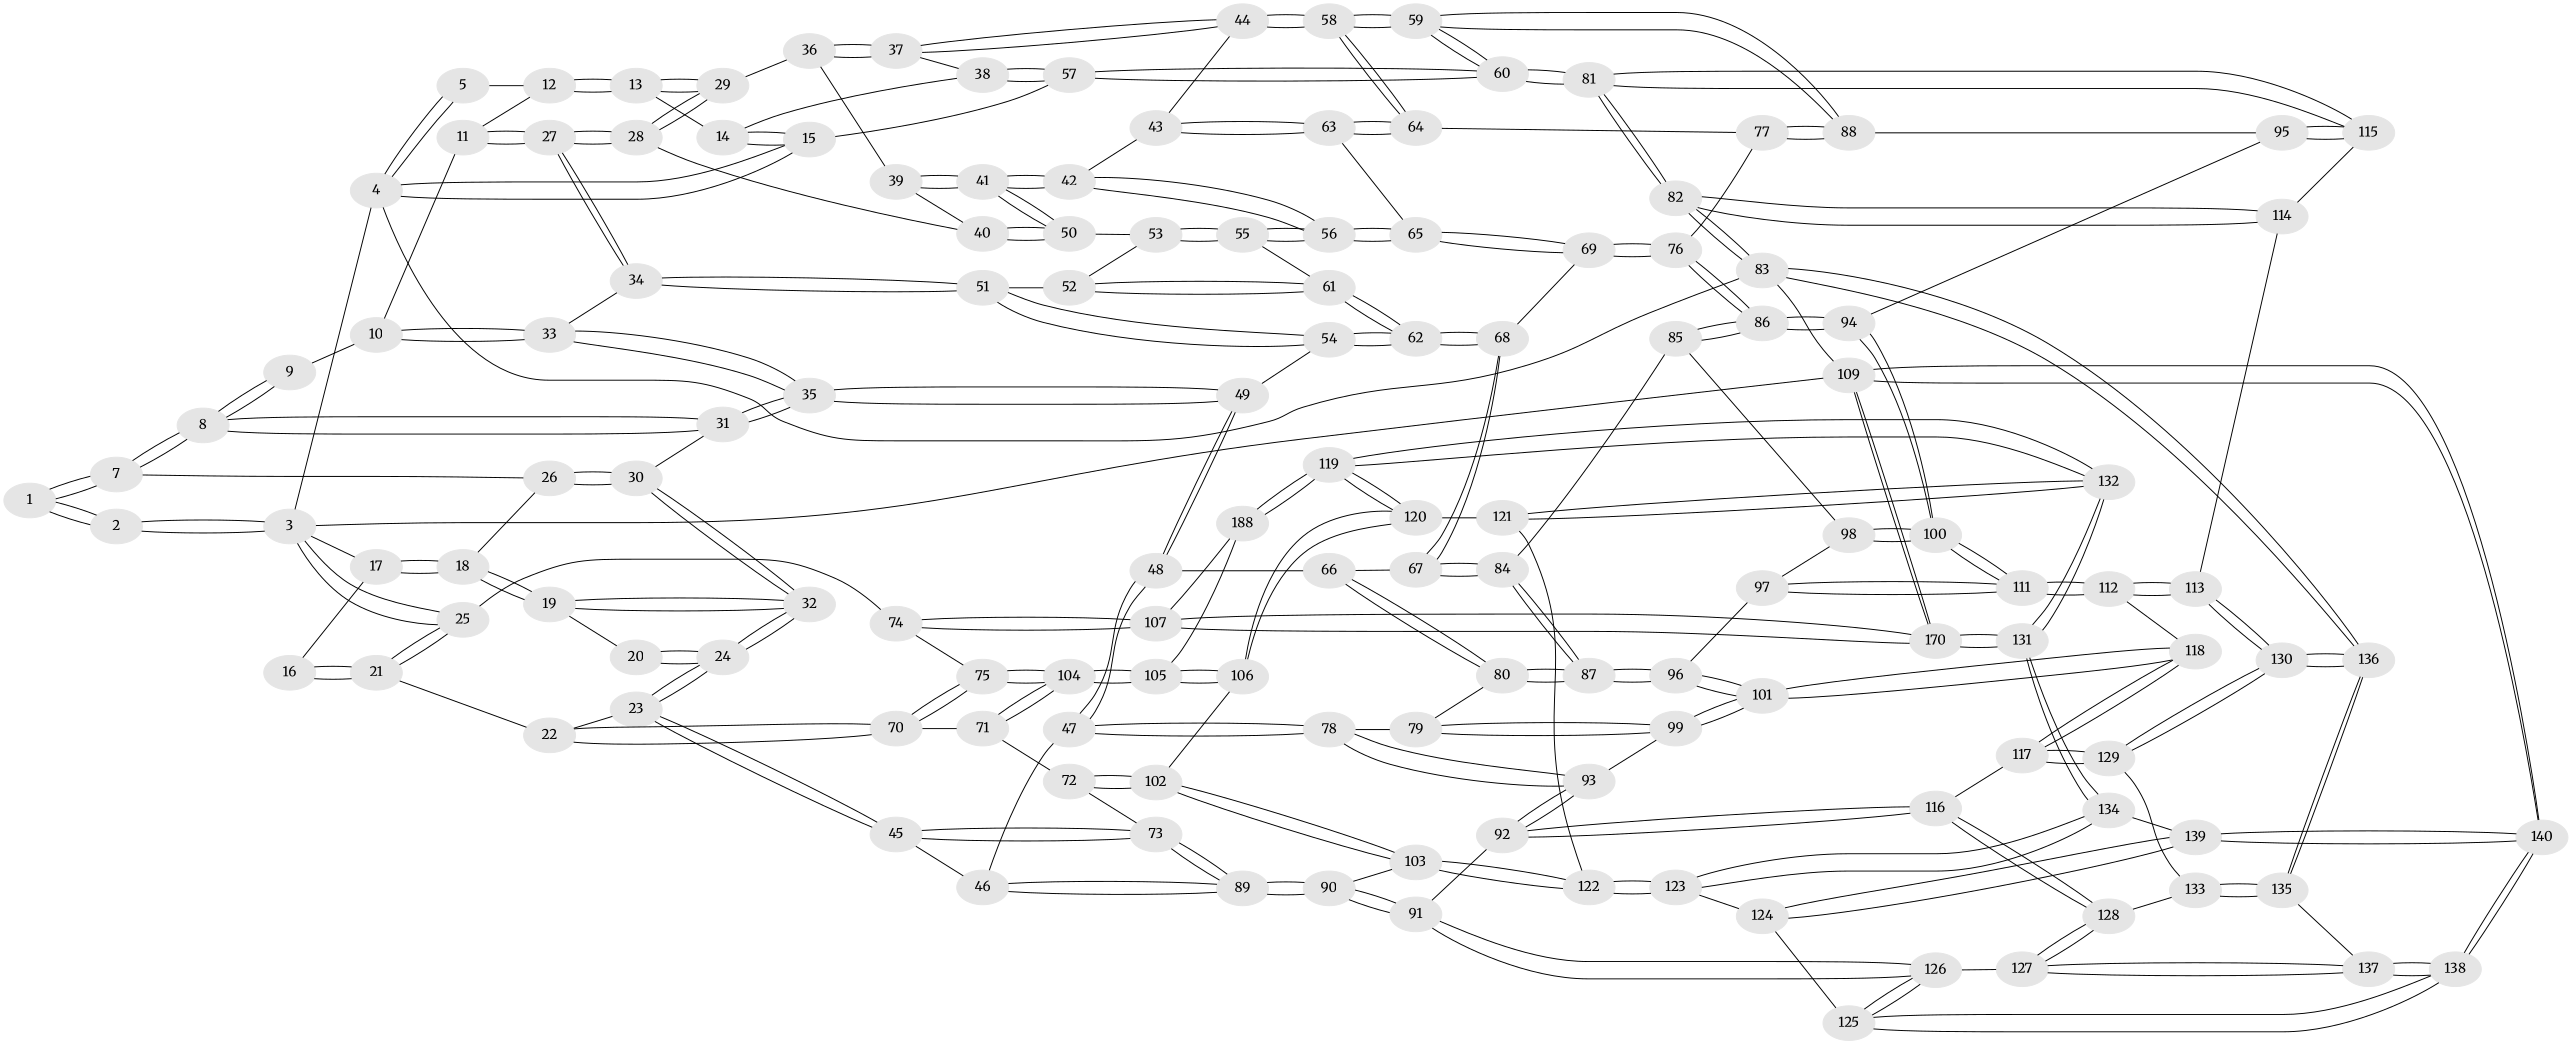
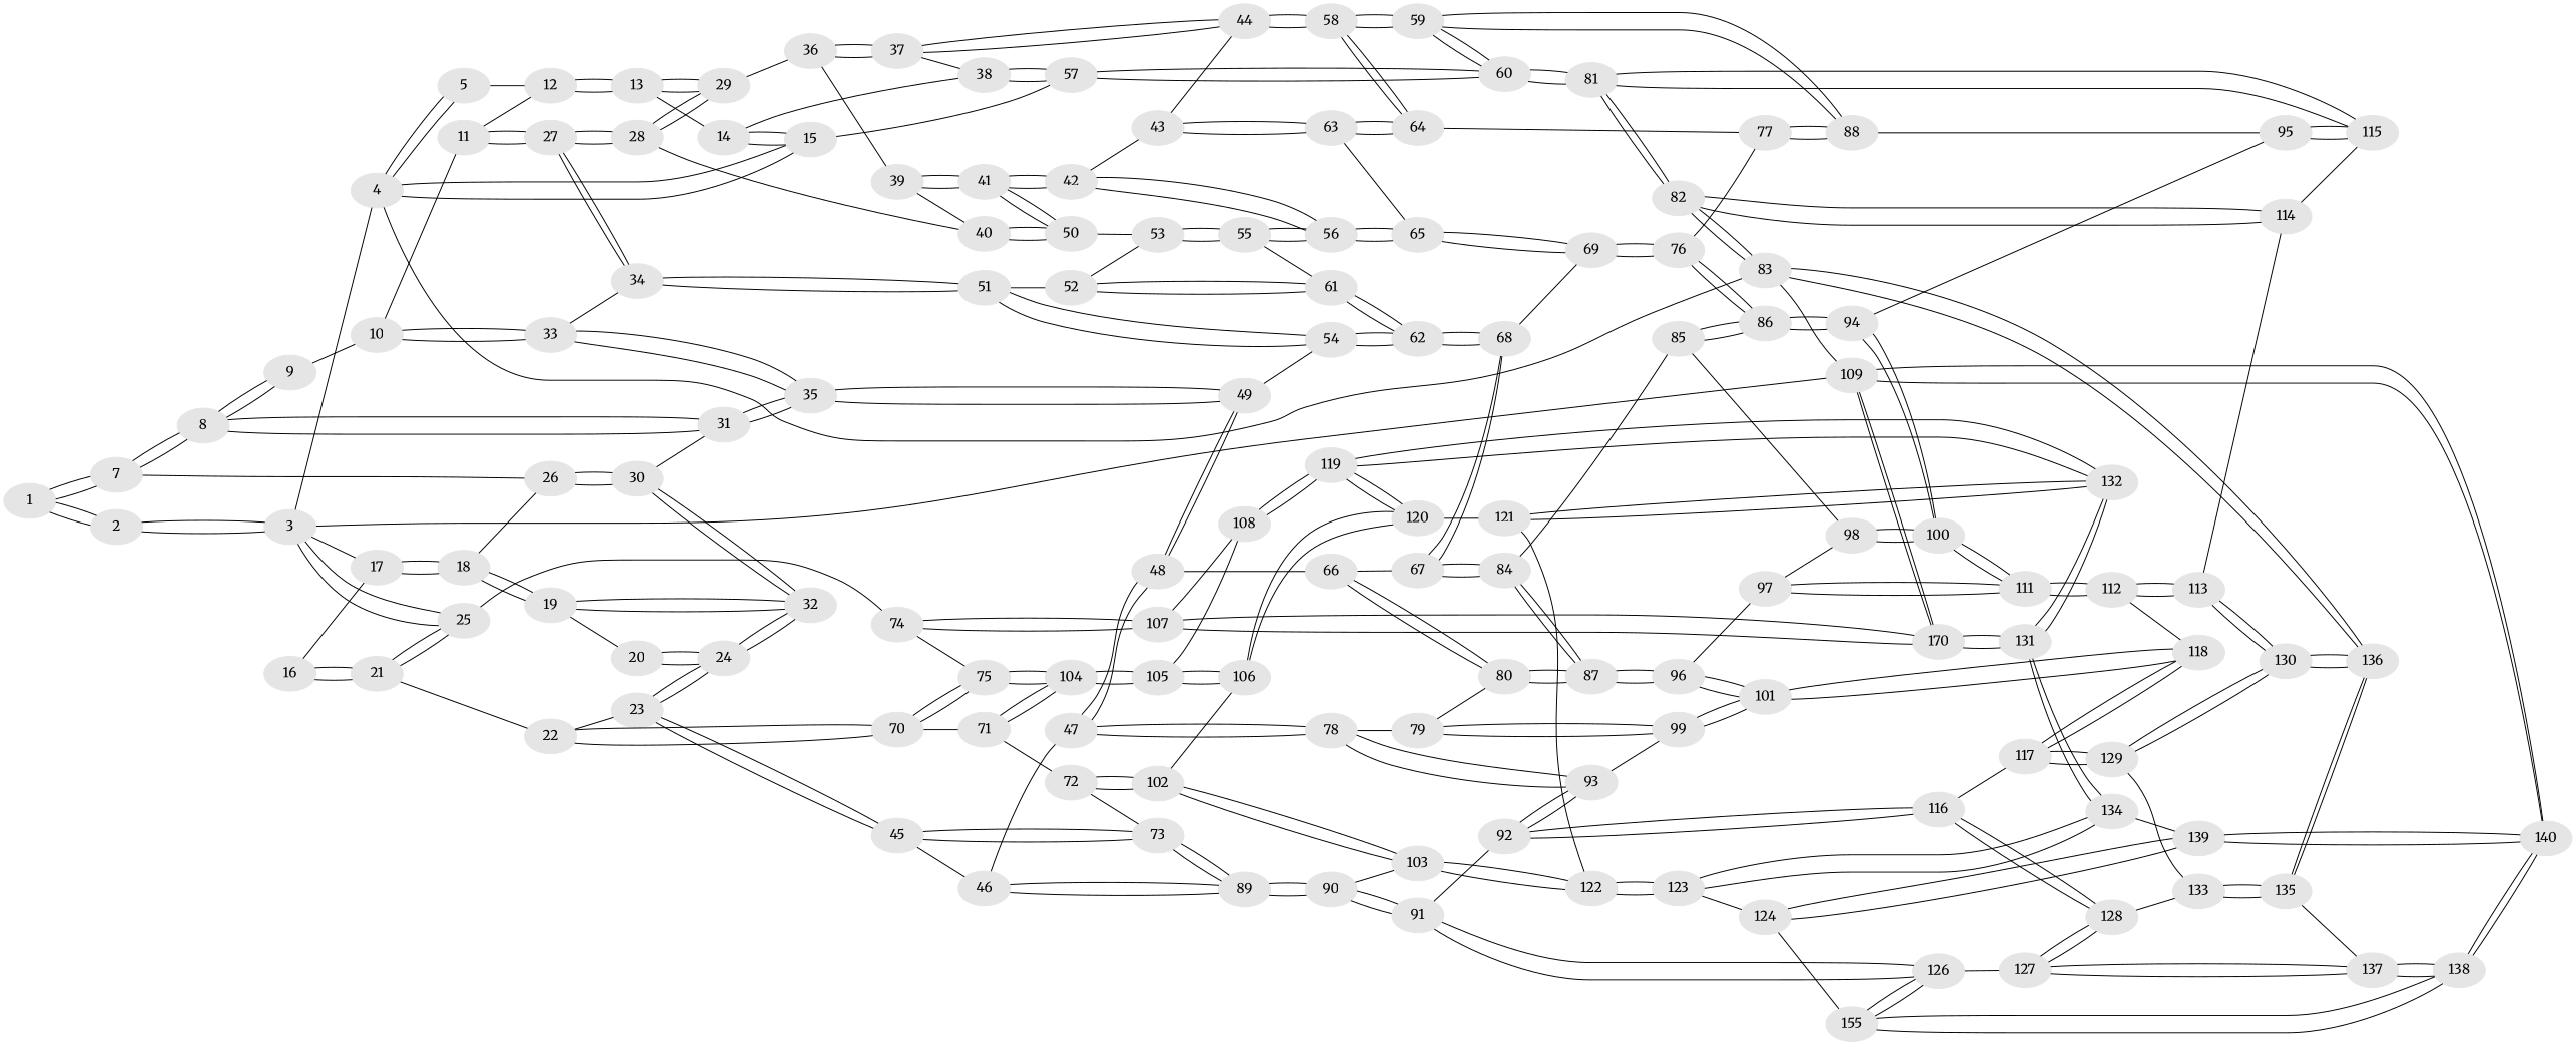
  graph {
    fontname=Merriweather
    rankdir=LR
    node [color=gray90 fontname=Merriweather style=filled]
    edge [fontname=Merriweather]
    1
    2
    7
    3
    8
    26
    17
    4
    25
    109
    18
    5
    15
    83
    74
    n16 [label=170]
    140
    12
    57
    136
    13
    9
    10
    31
    30
    35
    11
    33
    27
    34
    28
    14
    29
    38
    36
    60
    16
    21
    22
    19
    20
    32
    24
    23
    70
    45
    71
    75
    46
    73
    107
    40
    51
    50
    37
    39
    49
    54
    52
    44
    41
    58
    42
    53
    43
    56
    63
    65
    64
    59
    47
    89
    48
    78
    90
    66
    79
    93
    67
    80
    62
    55
    61
    68
    69
    81
    88
    77
    95
    82
    115
    76
    84
    87
    85
    86
    72
    104
    102
    105
    103
    106
-   108 [label=188]
+   108
    94
    99
    101
    96
    114
    98
    100
    97
    91
    92
    126
    122
    116
    127
    117
    128
    111
    118
    112
    120
    123
    119
    121
    131
    132
    134
    113
    130
    129
    133
    124
-   125
+   125 [label=155]
    139
    138
    137
    135
    1 -- 2
    1 -- 2
    1 -- 7
    1 -- 7
    2 -- 3
    2 -- 3
    7 -- 8
    7 -- 8
    7 -- 26
    3 -- 17
    3 -- 4
    3 -- 25
    3 -- 25
    3 -- 109
    8 -- 9
    8 -- 9
    8 -- 31
    8 -- 31
    26 -- 30
    26 -- 30
    17 -- 18
    17 -- 18
    4 -- 5
    4 -- 5
    4 -- 15
    4 -- 15
    4 -- 83
    25 -- 74
    109 -- n16
    109 -- n16
    109 -- 140
    109 -- 140
    18 -- 26
    18 -- 19
    18 -- 19
    5 -- 12
    15 -- 57
    83 -- 109
    83 -- 136
    83 -- 136
    74 -- 75
    74 -- 107
    74 -- 107
    n16 -- 131
    n16 -- 131
    12 -- 13
    12 -- 13
    57 -- 60
    57 -- 60
    13 -- 14
    13 -- 29
    13 -- 29
    9 -- 10
    10 -- 11
    10 -- 33
    10 -- 33
    31 -- 35
    31 -- 35
    30 -- 31
    30 -- 32
    30 -- 32
    35 -- 49
    35 -- 49
    11 -- 12
    11 -- 27
    11 -- 27
    33 -- 35
    33 -- 35
    33 -- 34
    27 -- 34
    27 -- 34
    27 -- 28
    27 -- 28
    34 -- 51
    34 -- 51
    28 -- 29
    28 -- 29
    28 -- 40
    14 -- 15
    14 -- 15
    14 -- 38
    29 -- 36
    38 -- 57
    38 -- 57
    36 -- 37
    36 -- 37
    36 -- 39
    60 -- 81
    60 -- 81
    16 -- 17
    16 -- 21
    16 -- 21
    21 -- 25
    21 -- 25
    21 -- 22
    22 -- 23
    22 -- 70
    22 -- 70
    19 -- 20
    19 -- 32
    19 -- 32
    20 -- 24
    20 -- 24
    24 -- 32
    24 -- 32
    23 -- 24
    23 -- 24
    23 -- 45
    23 -- 45
    70 -- 71
    70 -- 75
    70 -- 75
    45 -- 46
    45 -- 73
    45 -- 73
    71 -- 72
    71 -- 104
    71 -- 104
    75 -- 104
    75 -- 104
    46 -- 47
    46 -- 89
    46 -- 89
    73 -- 89
    73 -- 89
    107 -- n16
    107 -- n16
    107 -- 108
    40 -- 50
    40 -- 50
    51 -- 54
    51 -- 54
    51 -- 52
    50 -- 53
    37 -- 38
    37 -- 44
    37 -- 44
    39 -- 40
    39 -- 41
    39 -- 41
    49 -- 54
    54 -- 62
    54 -- 62
    52 -- 53
    52 -- 61
    52 -- 61
    44 -- 58
    44 -- 58
    41 -- 50
    41 -- 50
    41 -- 42
    41 -- 42
    58 -- 64
    58 -- 64
    58 -- 59
    58 -- 59
    42 -- 43
    42 -- 56
    42 -- 56
    53 -- 55
    53 -- 55
    43 -- 44
    43 -- 63
    43 -- 63
    56 -- 65
    56 -- 65
    63 -- 65
    63 -- 64
    63 -- 64
    65 -- 69
    65 -- 69
    64 -- 77
    59 -- 60
    59 -- 60
    59 -- 88
    59 -- 88
    47 -- 48
    47 -- 48
    47 -- 78
    47 -- 78
    89 -- 90
    89 -- 90
    48 -- 49
    48 -- 49
    48 -- 66
    78 -- 79
    78 -- 93
    78 -- 93
    90 -- 103
    90 -- 91
    90 -- 91
    66 -- 67
    66 -- 80
    66 -- 80
    79 -- 80
    79 -- 99
    79 -- 99
    93 -- 99
    67 -- 68
    67 -- 68
    67 -- 84
    67 -- 84
    80 -- 87
    80 -- 87
    62 -- 68
    62 -- 68
    55 -- 56
    55 -- 56
    55 -- 61
    61 -- 62
    61 -- 62
    68 -- 69
    69 -- 76
    69 -- 76
    81 -- 82
    81 -- 82
    81 -- 115
    81 -- 115
    88 -- 95
    77 -- 88
    77 -- 88
    95 -- 115
    95 -- 115
    82 -- 83
    82 -- 83
    82 -- 114
    82 -- 114
    76 -- 77
    76 -- 86
    76 -- 86
    84 -- 87
    84 -- 87
    84 -- 85
    87 -- 96
    87 -- 96
    85 -- 86
    85 -- 86
    85 -- 98
    86 -- 94
    86 -- 94
    72 -- 73
    72 -- 102
    72 -- 102
    104 -- 105
    104 -- 105
    102 -- 103
    102 -- 103
    102 -- 106
    105 -- 106
    105 -- 106
    105 -- 108
    103 -- 122
    103 -- 122
    106 -- 120
    106 -- 120
    108 -- 119
    108 -- 119
    94 -- 95
    94 -- 100
    94 -- 100
    99 -- 101
    99 -- 101
    101 -- 118
    101 -- 118
    96 -- 101
    96 -- 101
    96 -- 97
    114 -- 115
    98 -- 100
    98 -- 100
    100 -- 111
    100 -- 111
    97 -- 98
    97 -- 111
    97 -- 111
    91 -- 92
    91 -- 126
    91 -- 126
    92 -- 93
    92 -- 93
    92 -- 116
    92 -- 116
    126 -- 127
    122 -- 123
    122 -- 123
    116 -- 117
    116 -- 128
    116 -- 128
    127 -- 128
    127 -- 128
    127 -- 137
    127 -- 137
    117 -- 118
    117 -- 118
    117 -- 129
    117 -- 129
    128 -- 133
    111 -- 112
    111 -- 112
    112 -- 118
    112 -- 113
    112 -- 113
    120 -- 121
    123 -- 134
    123 -- 134
    123 -- 124
    119 -- 120
    119 -- 120
    119 -- 132
    119 -- 132
    121 -- 122
    121 -- 132
    121 -- 132
    131 -- 132
    131 -- 132
    131 -- 134
    131 -- 134
    134 -- 139
    113 -- 114
    113 -- 130
    113 -- 130
    130 -- 136
    130 -- 136
    129 -- 130
    129 -- 130
    129 -- 133
    133 -- 135
    133 -- 135
    124 -- 125
    124 -- 139
    124 -- 139
    125 -- 126
    125 -- 126
    125 -- 138
    125 -- 138
    139 -- 140
    139 -- 140
    138 -- 140
    138 -- 140
    137 -- 138
    137 -- 138
    135 -- 136
    135 -- 136
    135 -- 137
  }
